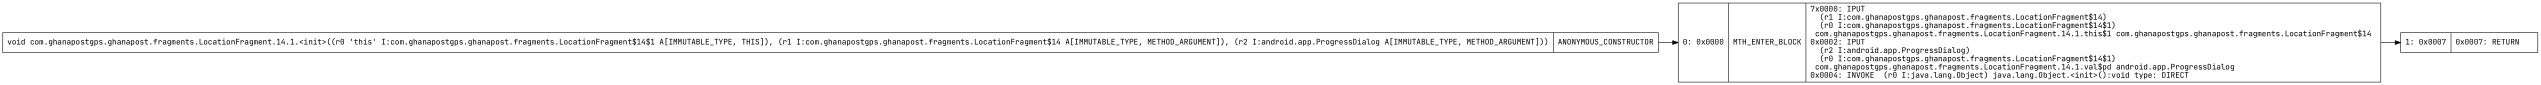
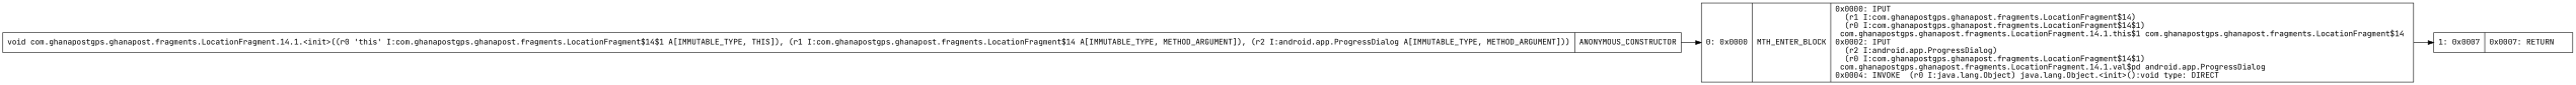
  digraph {
    rankdir=LR
    fontname="JetBrains Mono"
    node [shape=record fontname="JetBrains Mono"]
    edge [fontname="JetBrains Mono"]
-   n1 [label="{0\:\ 0x0000|MTH_ENTER_BLOCK\l|7x0000: IPUT  \l  (r1 I:com.ghanapostgps.ghanapost.fragments.LocationFragment$14)\l  (r0 I:com.ghanapostgps.ghanapost.fragments.LocationFragment$14$1)\l com.ghanapostgps.ghanapost.fragments.LocationFragment.14.1.this$1 com.ghanapostgps.ghanapost.fragments.LocationFragment$14 \l0x0002: IPUT  \l  (r2 I:android.app.ProgressDialog)\l  (r0 I:com.ghanapostgps.ghanapost.fragments.LocationFragment$14$1)\l com.ghanapostgps.ghanapost.fragments.LocationFragment.14.1.val$pd android.app.ProgressDialog \l0x0004: INVOKE  (r0 I:java.lang.Object) java.lang.Object.\<init\>():void type: DIRECT \l}"]
+   n1 [label="{0\:\ 0x0000|MTH_ENTER_BLOCK\l|0x0000: IPUT  \l  (r1 I:com.ghanapostgps.ghanapost.fragments.LocationFragment$14)\l  (r0 I:com.ghanapostgps.ghanapost.fragments.LocationFragment$14$1)\l com.ghanapostgps.ghanapost.fragments.LocationFragment.14.1.this$1 com.ghanapostgps.ghanapost.fragments.LocationFragment$14 \l0x0002: IPUT  \l  (r2 I:android.app.ProgressDialog)\l  (r0 I:com.ghanapostgps.ghanapost.fragments.LocationFragment$14$1)\l com.ghanapostgps.ghanapost.fragments.LocationFragment.14.1.val$pd android.app.ProgressDialog \l0x0004: INVOKE  (r0 I:java.lang.Object) java.lang.Object.\<init\>():void type: DIRECT \l}"]
    n2 [label="{1\:\ 0x0007|0x0007: RETURN   \l}"]
    n3 [label="{void com.ghanapostgps.ghanapost.fragments.LocationFragment.14.1.\<init\>((r0 'this' I:com.ghanapostgps.ghanapost.fragments.LocationFragment$14$1 A[IMMUTABLE_TYPE, THIS]), (r1 I:com.ghanapostgps.ghanapost.fragments.LocationFragment$14 A[IMMUTABLE_TYPE, METHOD_ARGUMENT]), (r2 I:android.app.ProgressDialog A[IMMUTABLE_TYPE, METHOD_ARGUMENT]))  | ANONYMOUS_CONSTRUCTOR\l}"]
    n1 -> n2
    n3 -> n1
  }
